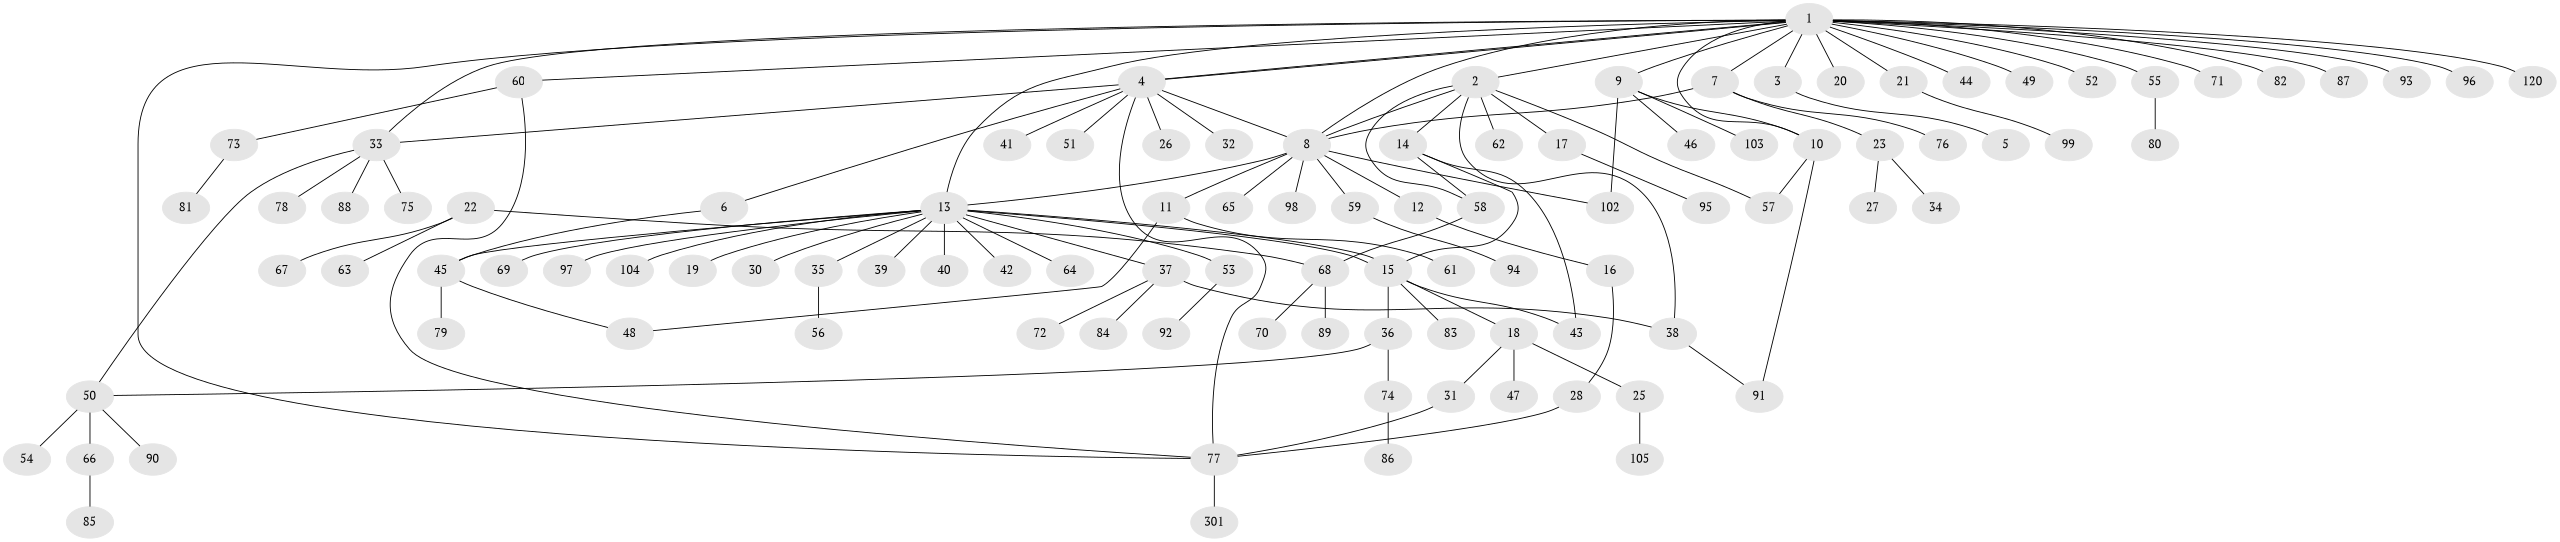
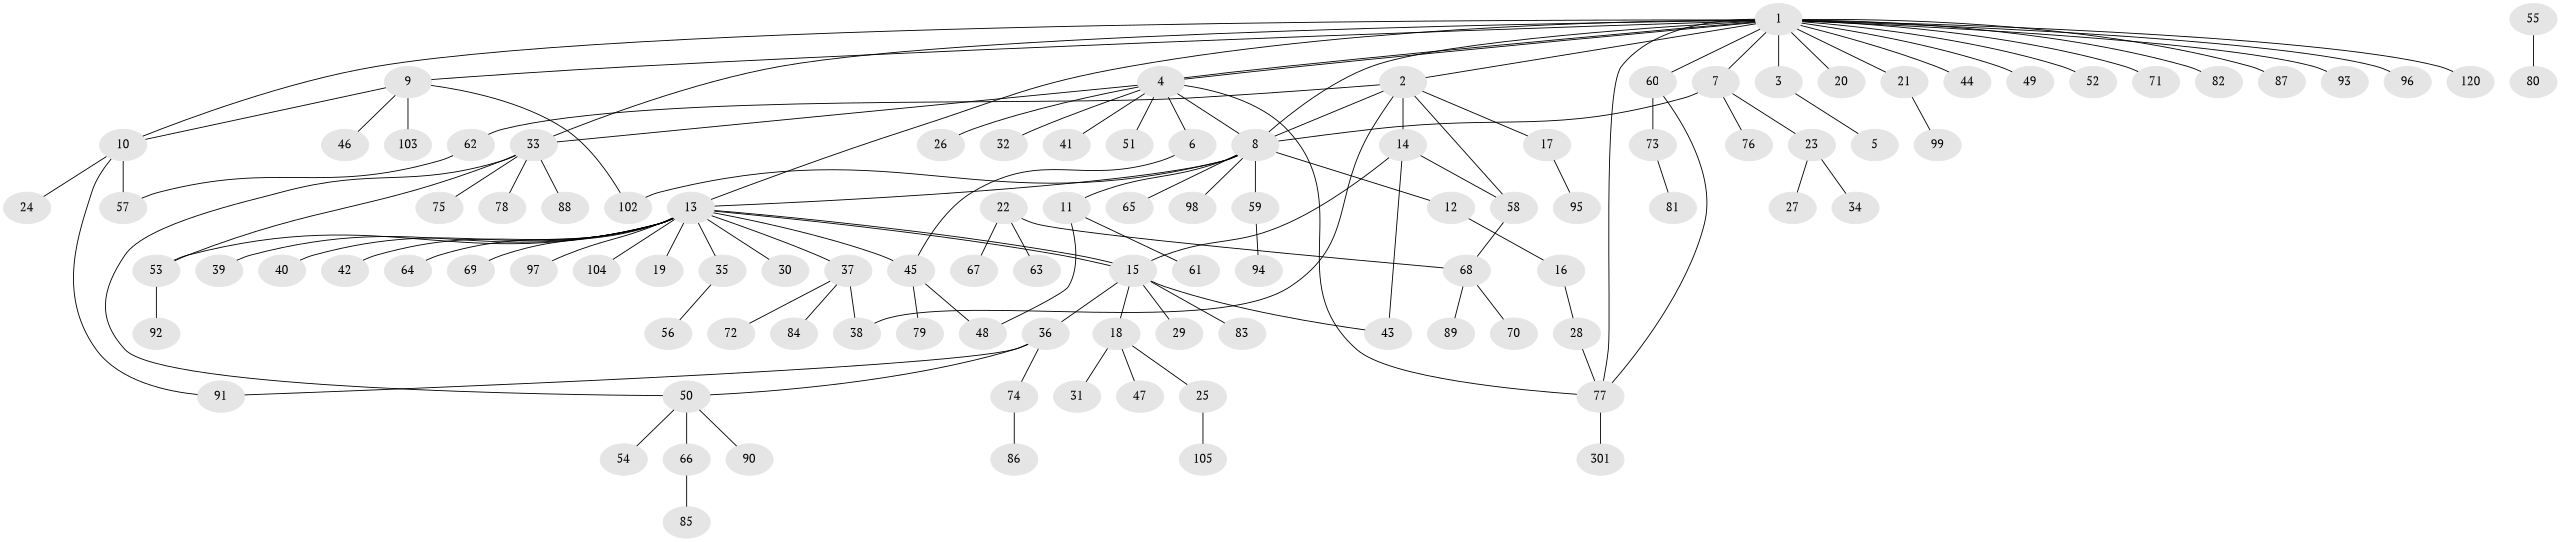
  graph {
    fontname="PT Serif"
    node [color=gray90 fontname="PT Serif" style=filled]
    edge [fontname="PT Serif"]
    1
    2
    3
    4
    7
    8
    9
    10
    13
    20
    21
    33
    44
    49
    52
    55
    60
    71
    77
    82
    87
    93
    96
    n24 [label=120]
    14
    17
    38
    57
    62
    58
    5
    6
    26
    32
    41
    51
    23
    76
    11
    12
    59
    65
    98
    102
    46
    103
+   24
    91
    45
    15
    19
    30
    35
    37
    39
    40
    42
    53
    64
    69
    97
    104
    99
    50
    75
    78
    88
    80
    73
    n70 [label=301]
    43
    95
    22
    63
    67
    68
    48
    79
    27
    34
    61
    16
    94
    28
    18
+   29
    36
    83
    56
    72
    84
    92
    25
    31
    47
    74
    105
    70
    89
    54
    66
    90
    86
    85
    81
    1 -- 2
    1 -- 3
    1 -- 4
    1 -- 4
    1 -- 7
    1 -- 8
    1 -- 9
    1 -- 10
    1 -- 13
    1 -- 20
    1 -- 21
    1 -- 33
    1 -- 44
    1 -- 49
    1 -- 52
-   1 -- 55
    1 -- 60
    1 -- 71
    1 -- 77
    1 -- 82
    1 -- 87
    1 -- 93
    1 -- 96
    1 -- n24
    2 -- 8
    2 -- 14
    2 -- 17
    2 -- 38
-   2 -- 57
+   62 -- 57
    2 -- 62
    2 -- 58
    3 -- 5
    4 -- 8
    4 -- 33
    4 -- 77
    4 -- 6
    4 -- 26
    4 -- 32
    4 -- 41
    4 -- 51
    7 -- 8
    7 -- 23
    7 -- 76
    8 -- 13
    8 -- 11
    8 -- 12
    8 -- 59
    8 -- 65
    8 -- 98
    8 -- 102
    9 -- 10
    9 -- 102
    9 -- 46
    9 -- 103
    10 -- 57
+   10 -- 24
    10 -- 91
    13 -- 45
    13 -- 15
    13 -- 15
    13 -- 19
    13 -- 30
    13 -- 35
    13 -- 37
    13 -- 39
    13 -- 40
    13 -- 42
    13 -- 53
    13 -- 64
    13 -- 69
    13 -- 97
    13 -- 104
    21 -- 99
+   33 -- 53
    33 -- 50
    33 -- 75
    33 -- 78
    33 -- 88
    55 -- 80
    60 -- 77
    60 -- 73
    77 -- n70
    14 -- 58
    14 -- 15
    14 -- 43
    17 -- 95
    58 -- 68
    6 -- 45
    23 -- 27
    23 -- 34
    11 -- 48
    11 -- 61
    12 -- 16
    59 -- 94
    45 -- 48
    45 -- 79
    15 -- 43
    15 -- 18
+   15 -- 29
    15 -- 36
    15 -- 83
    35 -- 56
    37 -- 38
    37 -- 72
    37 -- 84
    53 -- 92
    50 -- 54
    50 -- 66
    50 -- 90
    73 -- 81
    22 -- 63
    22 -- 67
    22 -- 68
    68 -- 70
    68 -- 89
    16 -- 28
    28 -- 77
    18 -- 25
    18 -- 31
    18 -- 47
-   38 -- 91
+   36 -- 91
    36 -- 50
    36 -- 74
    25 -- 105
-   31 -- 77
    74 -- 86
    66 -- 85
  }
